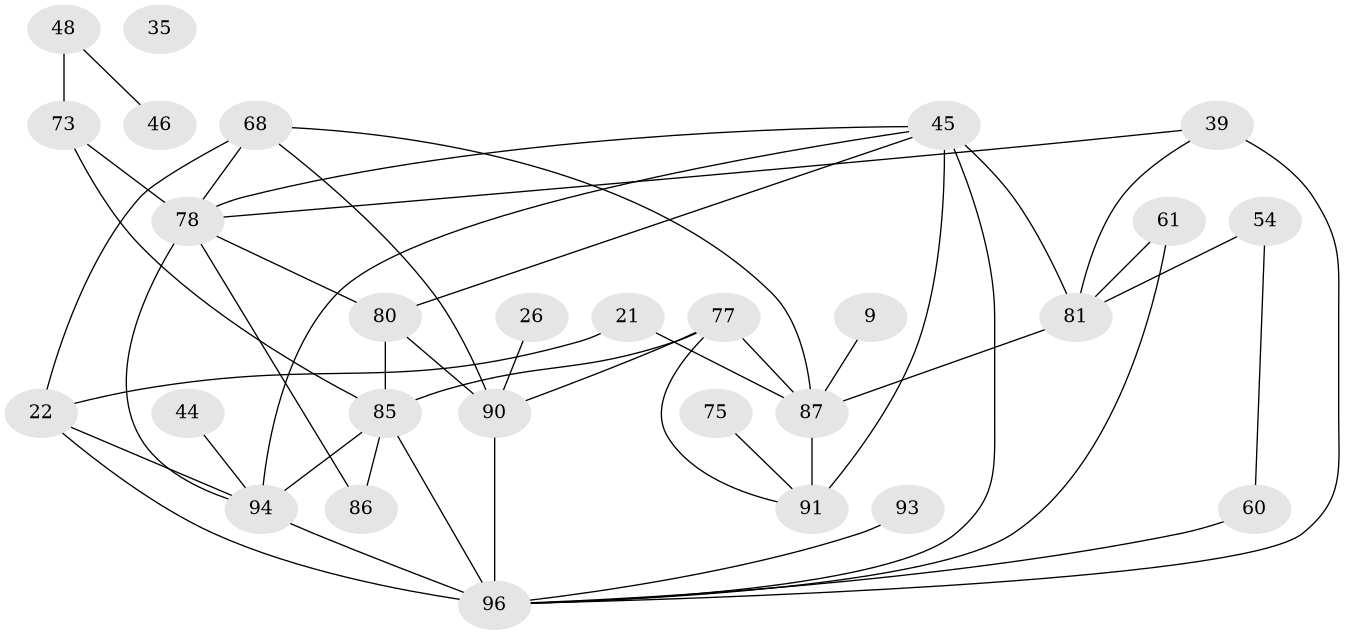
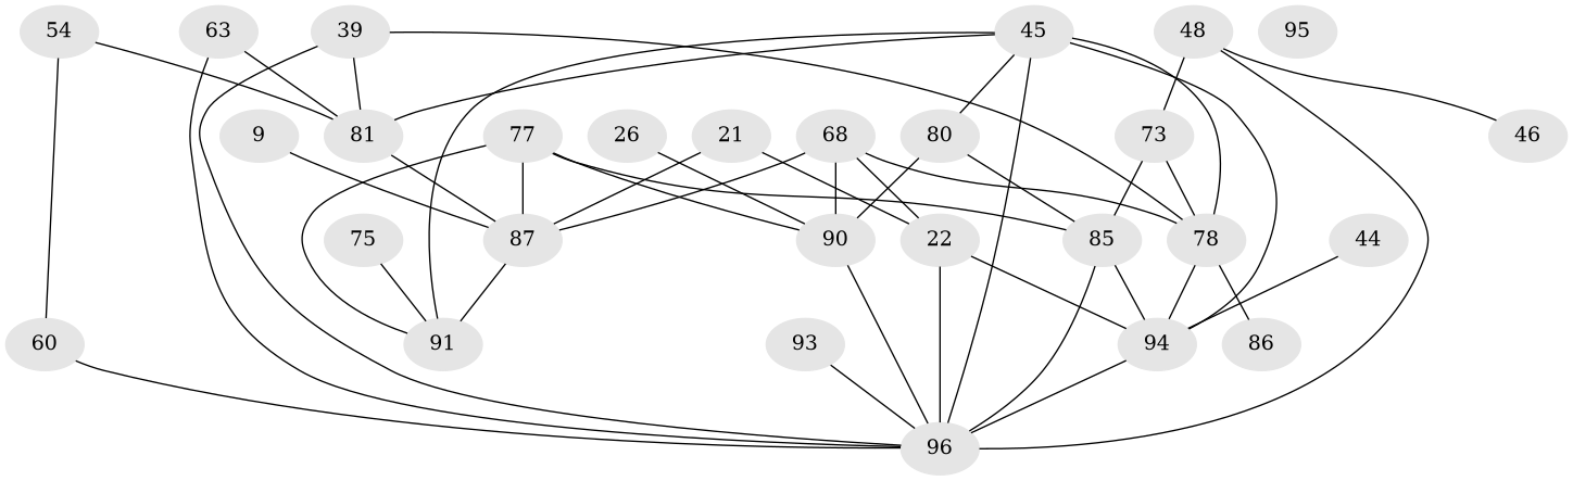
  graph {
    node [color=gray90 style=filled]
    87 [super="+65+62"]
    91 [super="+8+16+24+36+71+48+84"]
    9
    21 [super="+13"]
    n5 [label=22 super="+67"]
    86 [super="+82"]
    96 [super="+33+34+83"]
    94 [super="+11+76+64"]
    90 [super="+5+32+89+88"]
    26
    78 [super="+70+74"]
    80 [super="+66+72"]
    39
    81 [super="+6+12+53+61"]
    n15 [label=48 super="+23"]
    46
    73
    85 [super="+19+79"]
    44
    45 [super="+30+35"]
    54 [super="+2"]
    60
-   63 [label=61]
+   63
    68
    75
    77 [super="+18+56+25"]
    93 [super="+41"]
-   95 [label=35]
+   95
    87 -- 91
    9 -- 87
    21 -- 87 [weight=3]
    21 -- n5
    n5 -- 96 [weight=3]
    n5 -- 94
    94 -- 96
    90 -- 96 [weight=3]
    26 -- 90
    78 -- 86
    78 -- 94 [weight=2]
-   78 -- 80
    80 -- 90 [weight=2]
    80 -- 85 [weight=2]
    39 -- 96 [weight=2]
    39 -- 78
    39 -- 81
    81 -- 87 [weight=2]
+   n15 -- 96
    n15 -- 46
    n15 -- 73 [weight=2]
    73 -- 78
    73 -- 85
-   85 -- 86
    85 -- 96 [weight=3]
    85 -- 94 [weight=3]
    44 -- 94
    45 -- 91 [weight=3]
    45 -- 96 [weight=2]
    45 -- 94 [weight=2]
    45 -- 78
    45 -- 80
    45 -- 81
    54 -- 81
    54 -- 60
    60 -- 96
    63 -- 96
    63 -- 81
    68 -- 87
    68 -- n5 [weight=2]
    68 -- 90
    68 -- 78
    75 -- 91
    77 -- 87 [weight=2]
    77 -- 91
    77 -- 90 [weight=2]
    77 -- 85
    93 -- 96
  }
